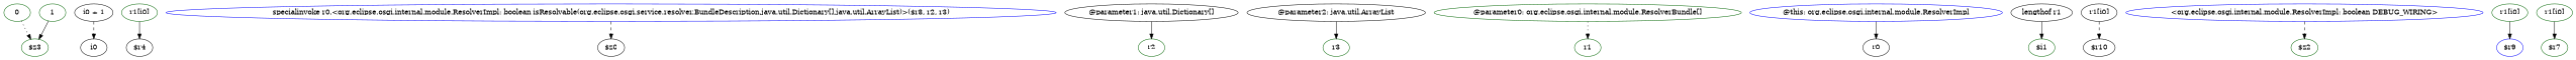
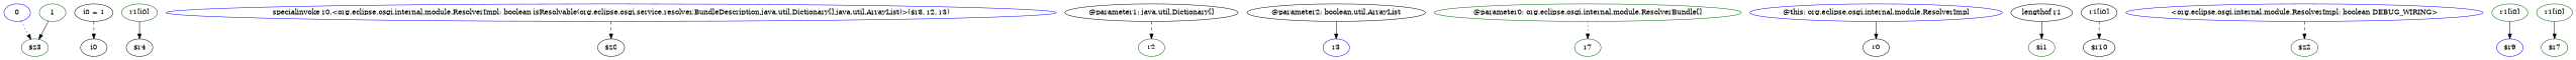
  digraph {
    node [color=darkgreen]
    edge [style=solid]
-   n1 [label=0]
+   n1 [color=blue label=0]
    n2 [label="$z3"]
    n3 [color=black label=i0]
    n4 [label="r1[i0]"]
    n5 [color=black label="$r4"]
    n6 [color=blue label="specialinvoke r0.<org.eclipse.osgi.internal.module.ResolverImpl: boolean isResolvable(org.eclipse.osgi.service.resolver.BundleDescription,java.util.Dictionary[],java.util.ArrayList)>($r8, r2, r3)"]
    n7 [color=black label="$z0"]
    n8 [color=black label="@parameter1: java.util.Dictionary[]"]
    n9 [label=r2]
-   n10 [color=black label="@parameter2: java.util.ArrayList"]
-   n11 [label=r3]
+   n10 [color=black label="@parameter2: boolean.util.ArrayList"]
+   n11 [color=blue label=r3]
    n12 [label="@parameter0: org.eclipse.osgi.internal.module.ResolverBundle[]"]
-   n13 [label=r1]
+   n13 [label=r7]
    n14 [color=blue label="@this: org.eclipse.osgi.internal.module.ResolverImpl"]
    n15 [color=black label=r0]
    n16 [color=black label="lengthof r1"]
    n17 [label="$i1"]
    n18 [color=black label="r1[i0]"]
    n19 [color=black label="$r10"]
    n20 [color=blue label="<org.eclipse.osgi.internal.module.ResolverImpl: boolean DEBUG_WIRING>"]
    n21 [label="$z2"]
    n22 [label="r1[i0]"]
    n23 [color=blue label="$r9"]
    n24 [color=black label="i0 + 1"]
    n25 [label=1]
    n26 [label="r1[i0]"]
    n27 [label="$r7"]
    n1 -> n2 [style=dotted]
    n4 -> n5
    n6 -> n7 [style=dashed]
-   n8 -> n9
+   n8 -> n9 [style=dashed]
    n10 -> n11
    n12 -> n13 [style=dotted]
    n14 -> n15
    n16 -> n17
    n18 -> n19 [style=dashed]
    n20 -> n21 [style=dashed]
    n22 -> n23
    n24 -> n3 [style=dashed]
    n25 -> n2
    n26 -> n27
  }
